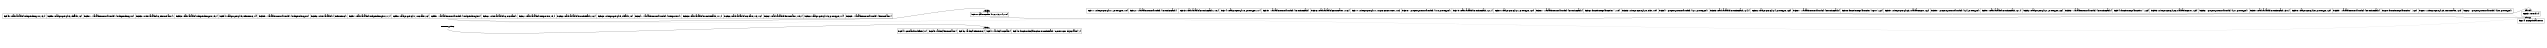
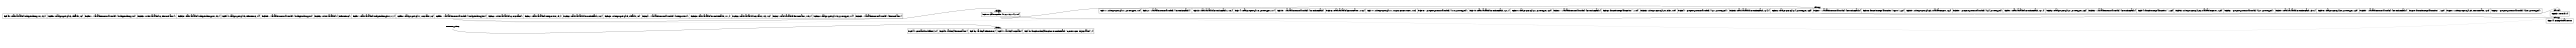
  digraph {
    rankdir=LR
    node [shape=record]
    edge [headport=n tailport=s]
    n1 [label=BB_entry2582 shape=none]
    n2 [label="{96544: constant[undefined,v1]|96545: vardecl['Enumerator']|96546: vardecl['PENDING']|96547: vardecl['o_create']|96548: function-decl[function PromiseHash ( Constructor object label ),-]}"]
    n3 [label="{96549: read-variable['__dependency1__',v3,-]|96550: read-property[v3,'default',v2]|96551: \<variable-non-null-undef\>['__dependency1__']|96552: write-variable[v2,'Enumerator']*|96553: read-variable['__dependency2__',v5,-]|96554: read-property[v5,'PENDING',v4]|96555: \<variable-non-null-undef\>['__dependency2__']|96556: write-variable[v4,'PENDING']*|96557: read-variable['__dependency3__',v7,-]|96558: read-property[v7,'o_create',v6]|96559: \<variable-non-null-undef\>['__dependency3__']|96560: write-variable[v6,'o_create']*|96561: read-variable['__exports__',v9,-]|96562: read-variable['PromiseHash',v8,-]|96563: write-property[v9,'default',v8]|96564: \<variable-non-null-undef\>['__exports__']*|96565: read-variable['PromiseHash',v11,-]|96566: read-variable['o_create',v13,v12]|96567: read-variable['Enumerator',v15,-]|96568: read-property[v15,'prototype',v14]|96569: \<variable-non-null-undef\>['Enumerator']}"]
    n4 [label="{96570: call-o_create [v12,v13,v14,v10]}"]
    n5 [label="{96604: exceptional-return}"]
    n6 [label="{96571: write-property[v11,'prototype',v10]|96572: \<variable-non-null-undef\>['PromiseHash']*|96573: read-variable['PromiseHash',v18,-]|96574: read-property[v18,'prototype',v17]|96575: \<variable-non-null-undef\>['PromiseHash']|96576: read-variable['Enumerator',v16,-]|96577: write-property[v17,'_superConstructor',v16]|96578: \<property-non-null-undef\>[v18,'prototype']*|96579: read-variable['PromiseHash',v21,-]|96580: read-property[v21,'prototype',v20]|96581: \<variable-non-null-undef\>['PromiseHash']|96582: function-expr[function ( ),v19]|96583: write-property[v20,'_init',v19]|96584: \<property-non-null-undef\>[v21,'prototype']*|96585: read-variable['PromiseHash',v24,-]|96586: read-property[v24,'prototype',v23]|96587: \<variable-non-null-undef\>['PromiseHash']|96588: function-expr[function ( input ),v22]|96589: write-property[v23,'_validateInput',v22]|96590: \<property-non-null-undef\>[v24,'prototype']*|96591: read-variable['PromiseHash',v27,-]|96592: read-property[v27,'prototype',v26]|96593: \<variable-non-null-undef\>['PromiseHash']|96594: function-expr[function ( ),v25]|96595: write-property[v26,'_validationError',v25]|96596: \<property-non-null-undef\>[v27,'prototype']*|96597: read-variable['PromiseHash',v30,-]|96598: read-property[v30,'prototype',v29]|96599: \<variable-non-null-undef\>['PromiseHash']|96600: function-expr[function ( ),v28]|96601: write-property[v29,'_enumerate',v28]|96602: \<property-non-null-undef\>[v30,'prototype']*}"]
    n7 [label="{96603: return[v1]}"]
    n1 -> n2 [headlabel="    29057"]
    n3 -> n4 [headlabel="      29059"]
    n3 -> n5 [color=gray headlabel="      29062"]
    n4 -> n5 [color=black]
+   n4 -> n6 [headlabel="      29060"]
    n6 -> n5 [color=gray]
    n6 -> n7 [headlabel="      29061"]
  }
